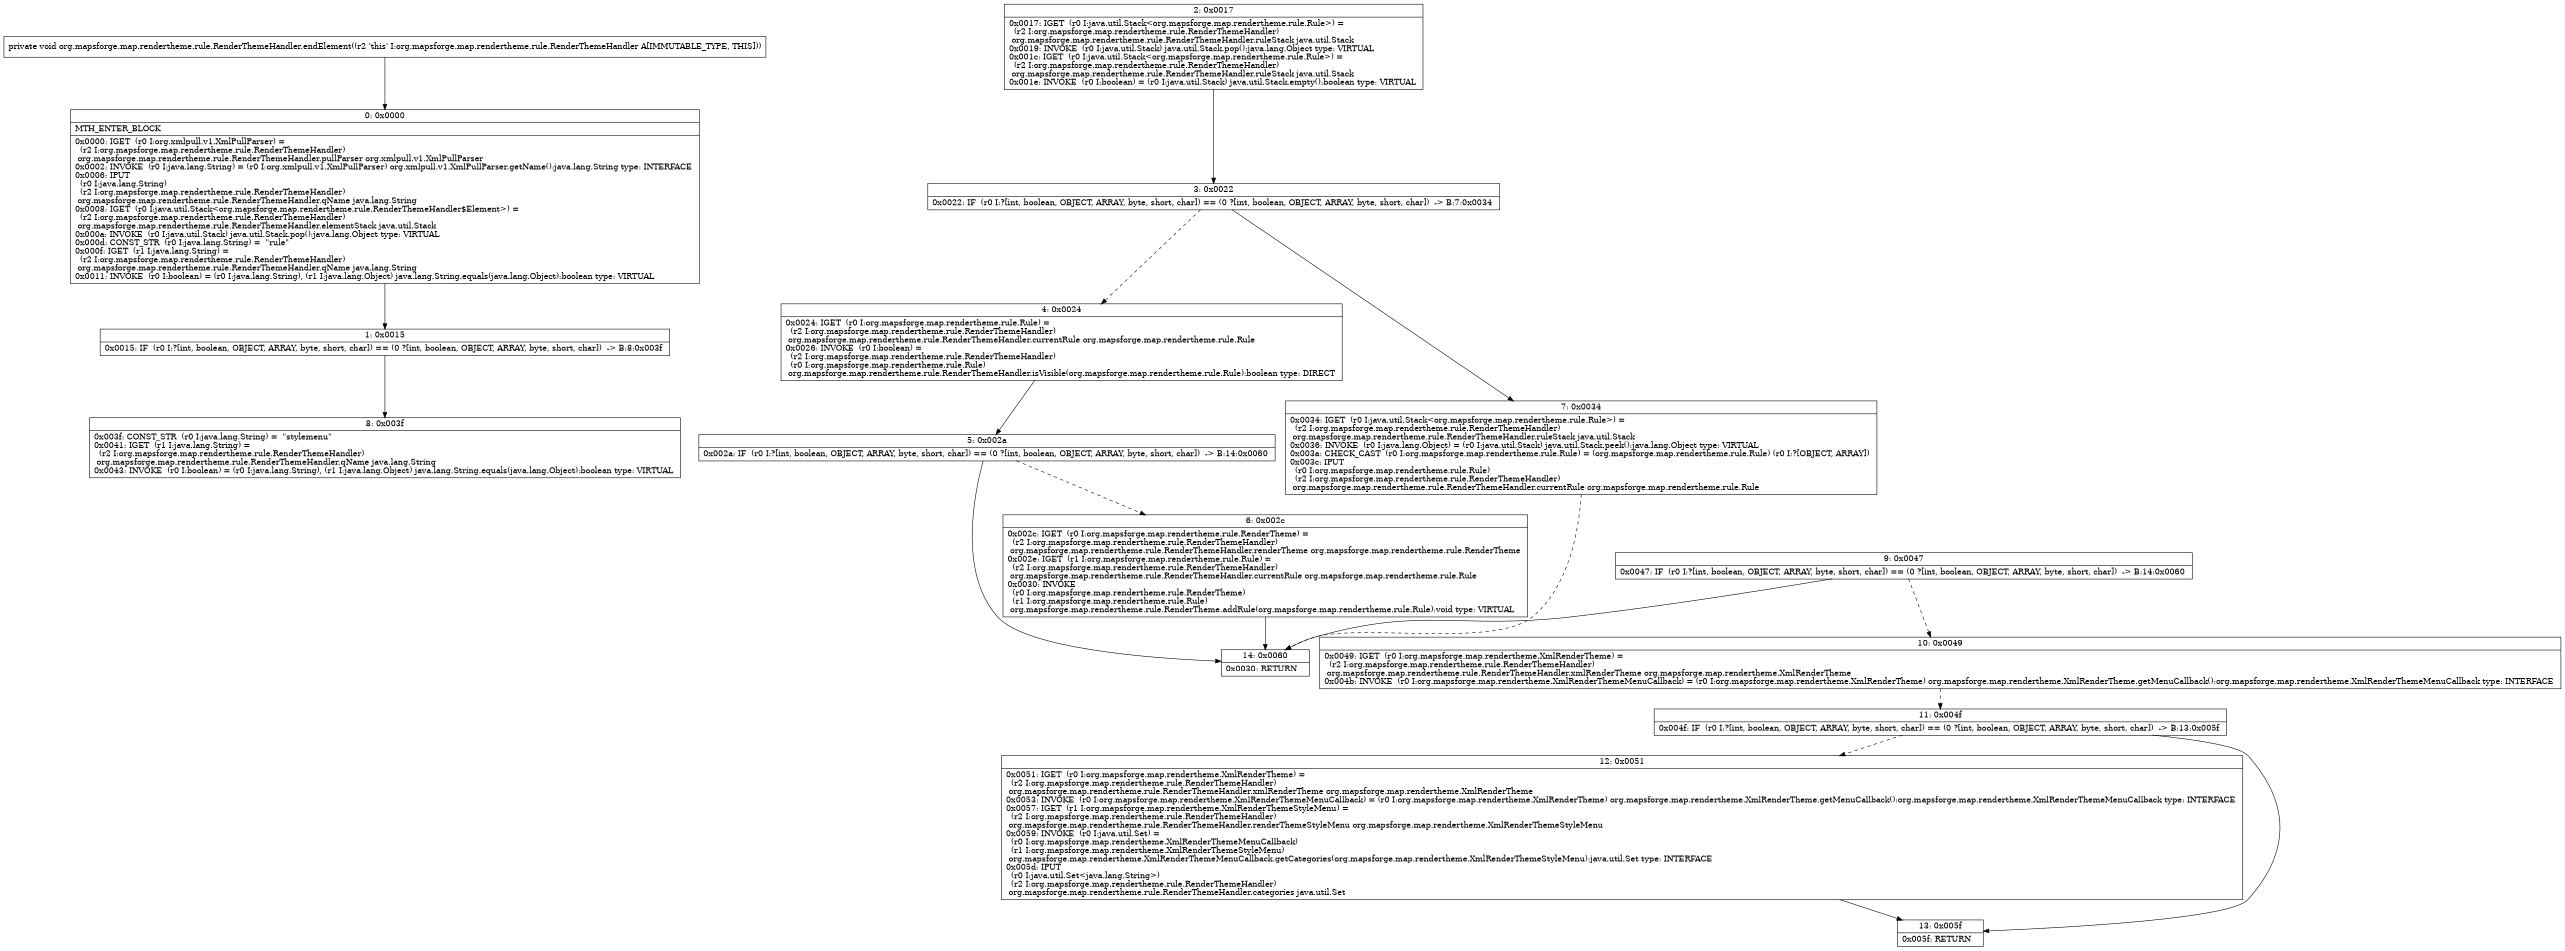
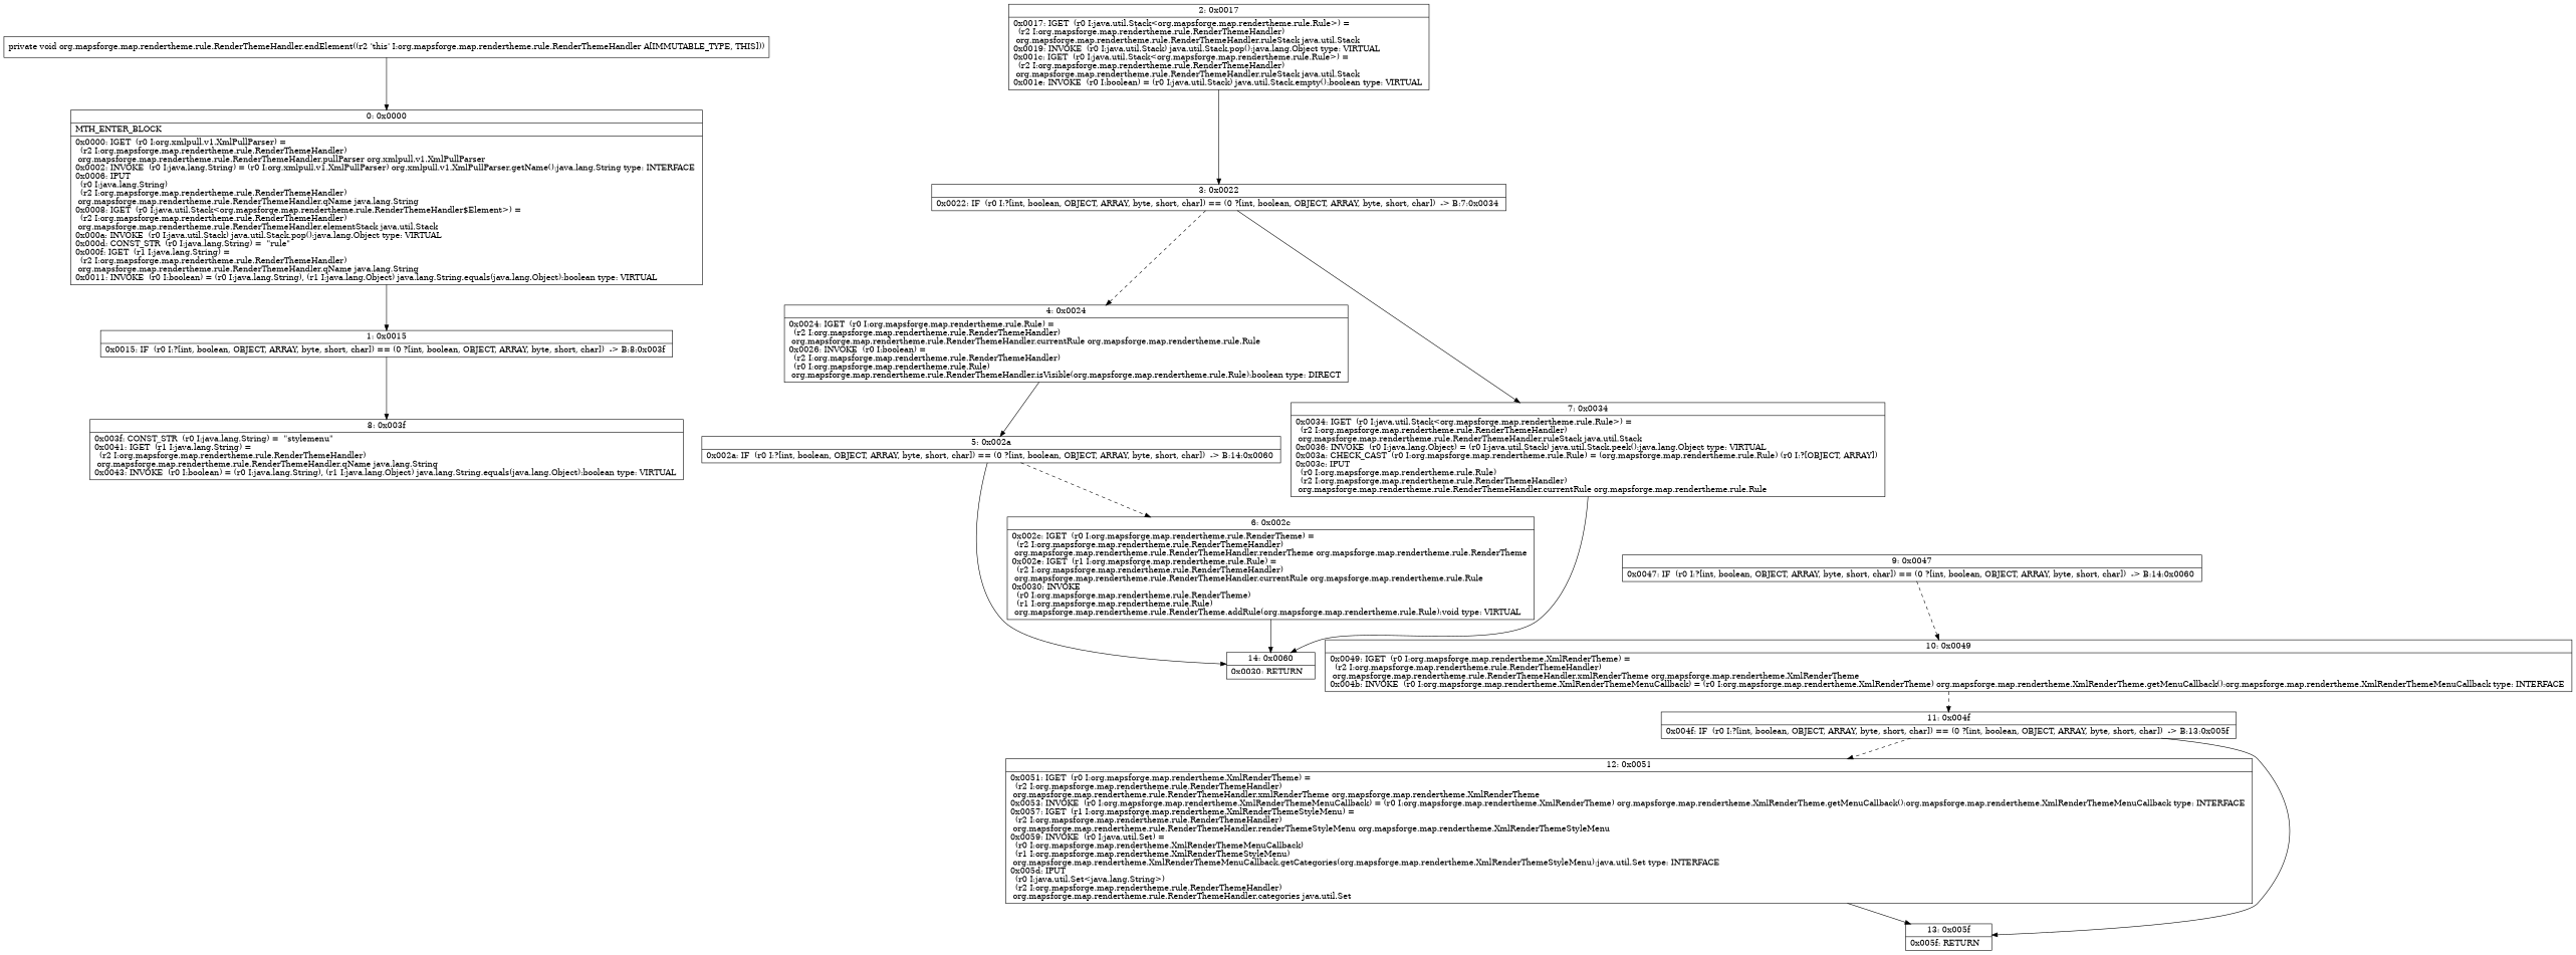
  digraph {
    node [shape=record]
    n1 [label="{0\:\ 0x0000|MTH_ENTER_BLOCK\l|0x0000: IGET  (r0 I:org.xmlpull.v1.XmlPullParser) = \l  (r2 I:org.mapsforge.map.rendertheme.rule.RenderThemeHandler)\l org.mapsforge.map.rendertheme.rule.RenderThemeHandler.pullParser org.xmlpull.v1.XmlPullParser \l0x0002: INVOKE  (r0 I:java.lang.String) = (r0 I:org.xmlpull.v1.XmlPullParser) org.xmlpull.v1.XmlPullParser.getName():java.lang.String type: INTERFACE \l0x0006: IPUT  \l  (r0 I:java.lang.String)\l  (r2 I:org.mapsforge.map.rendertheme.rule.RenderThemeHandler)\l org.mapsforge.map.rendertheme.rule.RenderThemeHandler.qName java.lang.String \l0x0008: IGET  (r0 I:java.util.Stack\<org.mapsforge.map.rendertheme.rule.RenderThemeHandler$Element\>) = \l  (r2 I:org.mapsforge.map.rendertheme.rule.RenderThemeHandler)\l org.mapsforge.map.rendertheme.rule.RenderThemeHandler.elementStack java.util.Stack \l0x000a: INVOKE  (r0 I:java.util.Stack) java.util.Stack.pop():java.lang.Object type: VIRTUAL \l0x000d: CONST_STR  (r0 I:java.lang.String) =  \"rule\" \l0x000f: IGET  (r1 I:java.lang.String) = \l  (r2 I:org.mapsforge.map.rendertheme.rule.RenderThemeHandler)\l org.mapsforge.map.rendertheme.rule.RenderThemeHandler.qName java.lang.String \l0x0011: INVOKE  (r0 I:boolean) = (r0 I:java.lang.String), (r1 I:java.lang.Object) java.lang.String.equals(java.lang.Object):boolean type: VIRTUAL \l}"]
    n2 [label="{1\:\ 0x0015|0x0015: IF  (r0 I:?[int, boolean, OBJECT, ARRAY, byte, short, char]) == (0 ?[int, boolean, OBJECT, ARRAY, byte, short, char])  \-\> B:8:0x003f \l}"]
    n3 [label="{8\:\ 0x003f|0x003f: CONST_STR  (r0 I:java.lang.String) =  \"stylemenu\" \l0x0041: IGET  (r1 I:java.lang.String) = \l  (r2 I:org.mapsforge.map.rendertheme.rule.RenderThemeHandler)\l org.mapsforge.map.rendertheme.rule.RenderThemeHandler.qName java.lang.String \l0x0043: INVOKE  (r0 I:boolean) = (r0 I:java.lang.String), (r1 I:java.lang.Object) java.lang.String.equals(java.lang.Object):boolean type: VIRTUAL \l}"]
    n4 [label="{2\:\ 0x0017|0x0017: IGET  (r0 I:java.util.Stack\<org.mapsforge.map.rendertheme.rule.Rule\>) = \l  (r2 I:org.mapsforge.map.rendertheme.rule.RenderThemeHandler)\l org.mapsforge.map.rendertheme.rule.RenderThemeHandler.ruleStack java.util.Stack \l0x0019: INVOKE  (r0 I:java.util.Stack) java.util.Stack.pop():java.lang.Object type: VIRTUAL \l0x001c: IGET  (r0 I:java.util.Stack\<org.mapsforge.map.rendertheme.rule.Rule\>) = \l  (r2 I:org.mapsforge.map.rendertheme.rule.RenderThemeHandler)\l org.mapsforge.map.rendertheme.rule.RenderThemeHandler.ruleStack java.util.Stack \l0x001e: INVOKE  (r0 I:boolean) = (r0 I:java.util.Stack) java.util.Stack.empty():boolean type: VIRTUAL \l}"]
    n5 [label="{3\:\ 0x0022|0x0022: IF  (r0 I:?[int, boolean, OBJECT, ARRAY, byte, short, char]) == (0 ?[int, boolean, OBJECT, ARRAY, byte, short, char])  \-\> B:7:0x0034 \l}"]
    n6 [label="{4\:\ 0x0024|0x0024: IGET  (r0 I:org.mapsforge.map.rendertheme.rule.Rule) = \l  (r2 I:org.mapsforge.map.rendertheme.rule.RenderThemeHandler)\l org.mapsforge.map.rendertheme.rule.RenderThemeHandler.currentRule org.mapsforge.map.rendertheme.rule.Rule \l0x0026: INVOKE  (r0 I:boolean) = \l  (r2 I:org.mapsforge.map.rendertheme.rule.RenderThemeHandler)\l  (r0 I:org.mapsforge.map.rendertheme.rule.Rule)\l org.mapsforge.map.rendertheme.rule.RenderThemeHandler.isVisible(org.mapsforge.map.rendertheme.rule.Rule):boolean type: DIRECT \l}"]
    n7 [label="{7\:\ 0x0034|0x0034: IGET  (r0 I:java.util.Stack\<org.mapsforge.map.rendertheme.rule.Rule\>) = \l  (r2 I:org.mapsforge.map.rendertheme.rule.RenderThemeHandler)\l org.mapsforge.map.rendertheme.rule.RenderThemeHandler.ruleStack java.util.Stack \l0x0036: INVOKE  (r0 I:java.lang.Object) = (r0 I:java.util.Stack) java.util.Stack.peek():java.lang.Object type: VIRTUAL \l0x003a: CHECK_CAST  (r0 I:org.mapsforge.map.rendertheme.rule.Rule) = (org.mapsforge.map.rendertheme.rule.Rule) (r0 I:?[OBJECT, ARRAY]) \l0x003c: IPUT  \l  (r0 I:org.mapsforge.map.rendertheme.rule.Rule)\l  (r2 I:org.mapsforge.map.rendertheme.rule.RenderThemeHandler)\l org.mapsforge.map.rendertheme.rule.RenderThemeHandler.currentRule org.mapsforge.map.rendertheme.rule.Rule \l}"]
    n8 [label="{5\:\ 0x002a|0x002a: IF  (r0 I:?[int, boolean, OBJECT, ARRAY, byte, short, char]) == (0 ?[int, boolean, OBJECT, ARRAY, byte, short, char])  \-\> B:14:0x0060 \l}"]
    n9 [label="{14\:\ 0x0060|0x0030: RETURN   \l}"]
    n10 [label="{6\:\ 0x002c|0x002c: IGET  (r0 I:org.mapsforge.map.rendertheme.rule.RenderTheme) = \l  (r2 I:org.mapsforge.map.rendertheme.rule.RenderThemeHandler)\l org.mapsforge.map.rendertheme.rule.RenderThemeHandler.renderTheme org.mapsforge.map.rendertheme.rule.RenderTheme \l0x002e: IGET  (r1 I:org.mapsforge.map.rendertheme.rule.Rule) = \l  (r2 I:org.mapsforge.map.rendertheme.rule.RenderThemeHandler)\l org.mapsforge.map.rendertheme.rule.RenderThemeHandler.currentRule org.mapsforge.map.rendertheme.rule.Rule \l0x0030: INVOKE  \l  (r0 I:org.mapsforge.map.rendertheme.rule.RenderTheme)\l  (r1 I:org.mapsforge.map.rendertheme.rule.Rule)\l org.mapsforge.map.rendertheme.rule.RenderTheme.addRule(org.mapsforge.map.rendertheme.rule.Rule):void type: VIRTUAL \l}"]
    n11 [label="{9\:\ 0x0047|0x0047: IF  (r0 I:?[int, boolean, OBJECT, ARRAY, byte, short, char]) == (0 ?[int, boolean, OBJECT, ARRAY, byte, short, char])  \-\> B:14:0x0060 \l}"]
    n12 [label="{10\:\ 0x0049|0x0049: IGET  (r0 I:org.mapsforge.map.rendertheme.XmlRenderTheme) = \l  (r2 I:org.mapsforge.map.rendertheme.rule.RenderThemeHandler)\l org.mapsforge.map.rendertheme.rule.RenderThemeHandler.xmlRenderTheme org.mapsforge.map.rendertheme.XmlRenderTheme \l0x004b: INVOKE  (r0 I:org.mapsforge.map.rendertheme.XmlRenderThemeMenuCallback) = (r0 I:org.mapsforge.map.rendertheme.XmlRenderTheme) org.mapsforge.map.rendertheme.XmlRenderTheme.getMenuCallback():org.mapsforge.map.rendertheme.XmlRenderThemeMenuCallback type: INTERFACE \l}"]
    n13 [label="{11\:\ 0x004f|0x004f: IF  (r0 I:?[int, boolean, OBJECT, ARRAY, byte, short, char]) == (0 ?[int, boolean, OBJECT, ARRAY, byte, short, char])  \-\> B:13:0x005f \l}"]
    n14 [label="{12\:\ 0x0051|0x0051: IGET  (r0 I:org.mapsforge.map.rendertheme.XmlRenderTheme) = \l  (r2 I:org.mapsforge.map.rendertheme.rule.RenderThemeHandler)\l org.mapsforge.map.rendertheme.rule.RenderThemeHandler.xmlRenderTheme org.mapsforge.map.rendertheme.XmlRenderTheme \l0x0053: INVOKE  (r0 I:org.mapsforge.map.rendertheme.XmlRenderThemeMenuCallback) = (r0 I:org.mapsforge.map.rendertheme.XmlRenderTheme) org.mapsforge.map.rendertheme.XmlRenderTheme.getMenuCallback():org.mapsforge.map.rendertheme.XmlRenderThemeMenuCallback type: INTERFACE \l0x0057: IGET  (r1 I:org.mapsforge.map.rendertheme.XmlRenderThemeStyleMenu) = \l  (r2 I:org.mapsforge.map.rendertheme.rule.RenderThemeHandler)\l org.mapsforge.map.rendertheme.rule.RenderThemeHandler.renderThemeStyleMenu org.mapsforge.map.rendertheme.XmlRenderThemeStyleMenu \l0x0059: INVOKE  (r0 I:java.util.Set) = \l  (r0 I:org.mapsforge.map.rendertheme.XmlRenderThemeMenuCallback)\l  (r1 I:org.mapsforge.map.rendertheme.XmlRenderThemeStyleMenu)\l org.mapsforge.map.rendertheme.XmlRenderThemeMenuCallback.getCategories(org.mapsforge.map.rendertheme.XmlRenderThemeStyleMenu):java.util.Set type: INTERFACE \l0x005d: IPUT  \l  (r0 I:java.util.Set\<java.lang.String\>)\l  (r2 I:org.mapsforge.map.rendertheme.rule.RenderThemeHandler)\l org.mapsforge.map.rendertheme.rule.RenderThemeHandler.categories java.util.Set \l}"]
    n15 [label="{13\:\ 0x005f|0x005f: RETURN   \l}"]
    n16 [label="{private void org.mapsforge.map.rendertheme.rule.RenderThemeHandler.endElement((r2 'this' I:org.mapsforge.map.rendertheme.rule.RenderThemeHandler A[IMMUTABLE_TYPE, THIS])) }"]
    n1 -> n2
    n2 -> n3
    n4 -> n5
    n5 -> n6 [style=dashed]
    n5 -> n7
    n6 -> n8
-   n7 -> n9 [style=dashed]
+   n7 -> n9
    n8 -> n9
    n8 -> n10 [style=dashed]
    n10 -> n9
-   n11 -> n9
    n11 -> n12 [style=dashed]
    n12 -> n13 [style=dashed]
    n13 -> n14 [style=dashed]
    n13 -> n15
    n14 -> n15
    n16 -> n1
  }
